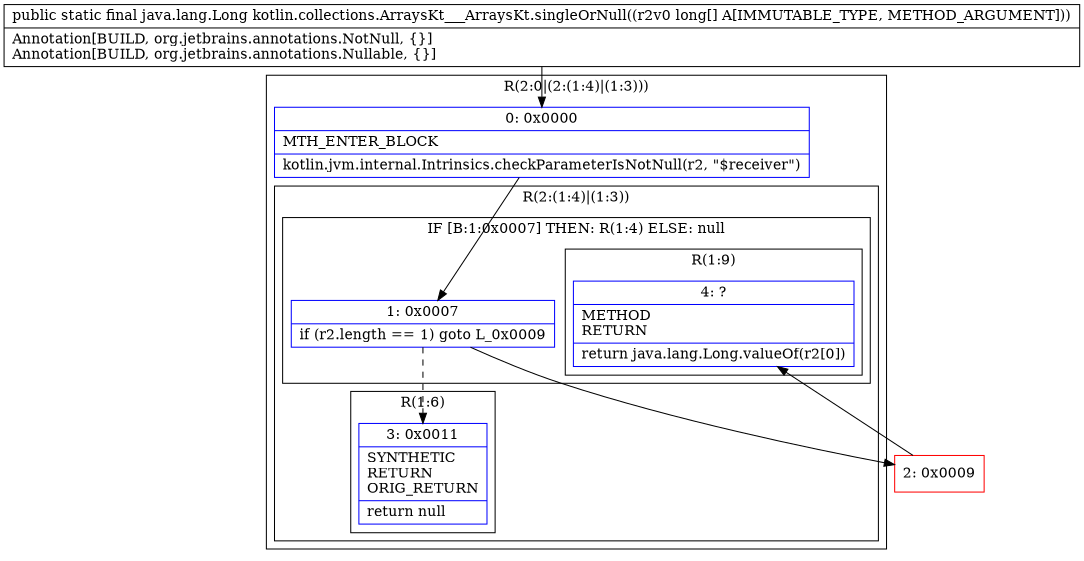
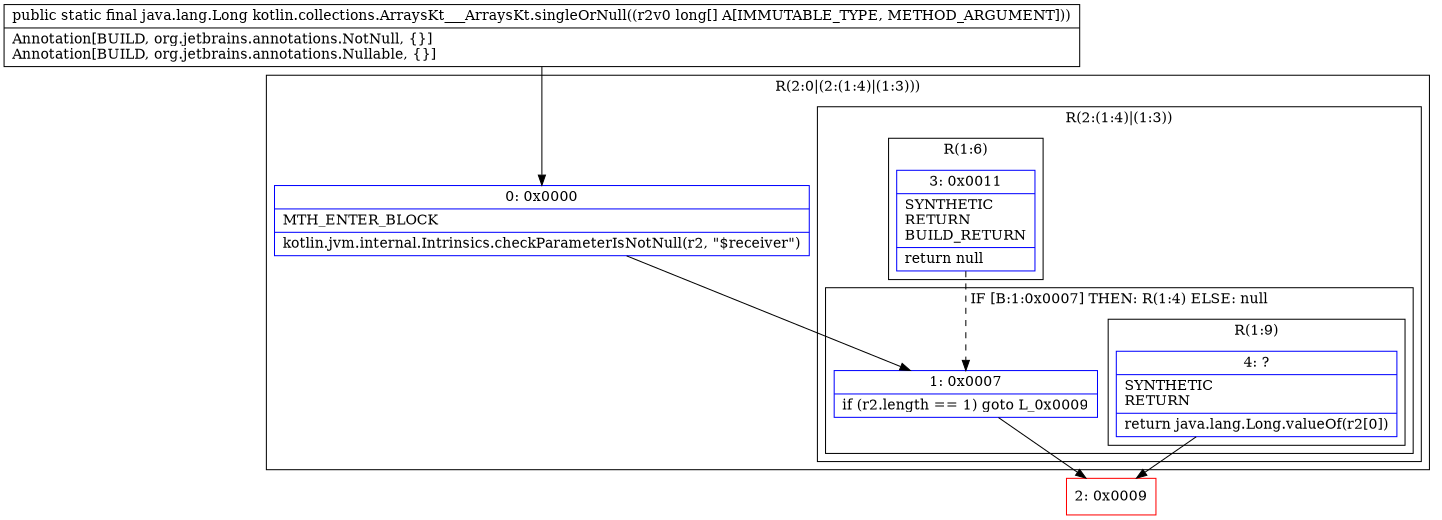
  digraph {
    node [color=blue shape=record]
-   n1 [label="{4\:\ ?|METHOD\lRETURN\l|return java.lang.Long.valueOf(r2[0])\l}"]
+   n1 [label="{4\:\ ?|SYNTHETIC\lRETURN\l|return java.lang.Long.valueOf(r2[0])\l}"]
    n2 [label="{1\:\ 0x0007|if (r2.length == 1) goto L_0x0009\l}"]
-   n3 [label="{3\:\ 0x0011|SYNTHETIC\lRETURN\lORIG_RETURN\l|return null\l}"]
+   n3 [label="{3\:\ 0x0011|SYNTHETIC\lRETURN\lBUILD_RETURN\l|return null\l}"]
    n4 [label="{0\:\ 0x0000|MTH_ENTER_BLOCK\l|kotlin.jvm.internal.Intrinsics.checkParameterIsNotNull(r2, \"$receiver\")\l}"]
    n5 [color=red label="{2\:\ 0x0009}"]
    n6 [label="{public static final java.lang.Long kotlin.collections.ArraysKt___ArraysKt.singleOrNull((r2v0 long[] A[IMMUTABLE_TYPE, METHOD_ARGUMENT]))  | Annotation[BUILD, org.jetbrains.annotations.NotNull, \{\}]\lAnnotation[BUILD, org.jetbrains.annotations.Nullable, \{\}]\l}" color=""]
    subgraph cluster_1 {
      label="R(2:0|(2:(1:4)|(1:3)))"
      n4
      subgraph cluster_2 {
        label="R(2:(1:4)|(1:3))"
        subgraph cluster_3 {
          label="IF [B:1:0x0007] THEN: R(1:4) ELSE: null"
          n2
          subgraph cluster_4 {
            label="R(1:9)"
            n1
          }
        }
        subgraph cluster_5 {
          label="R(1:6)"
          n3
        }
      }
    }
-   n2 -> n3 [style=dashed]
+   n3 -> n2 [style=dashed]
    n2 -> n5
    n4 -> n2
-   n5 -> n1
+   n1 -> n5
    n6 -> n4
  }
